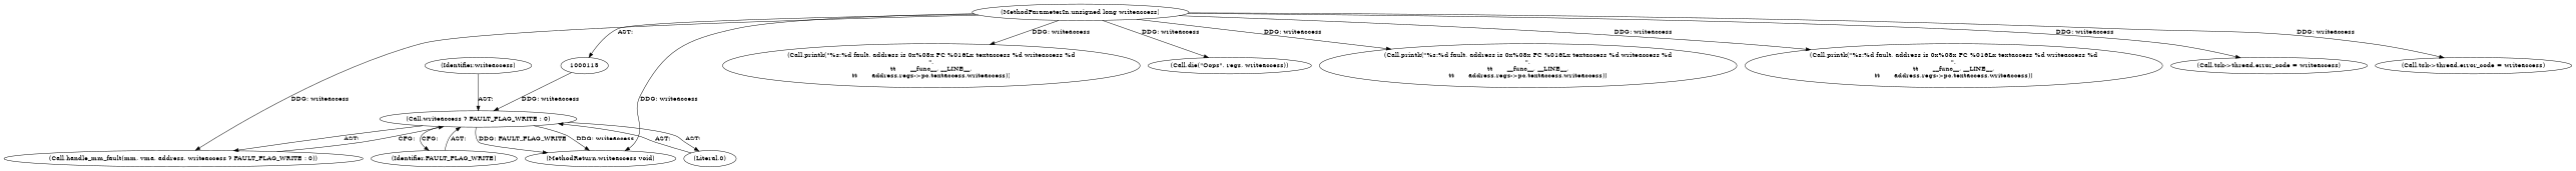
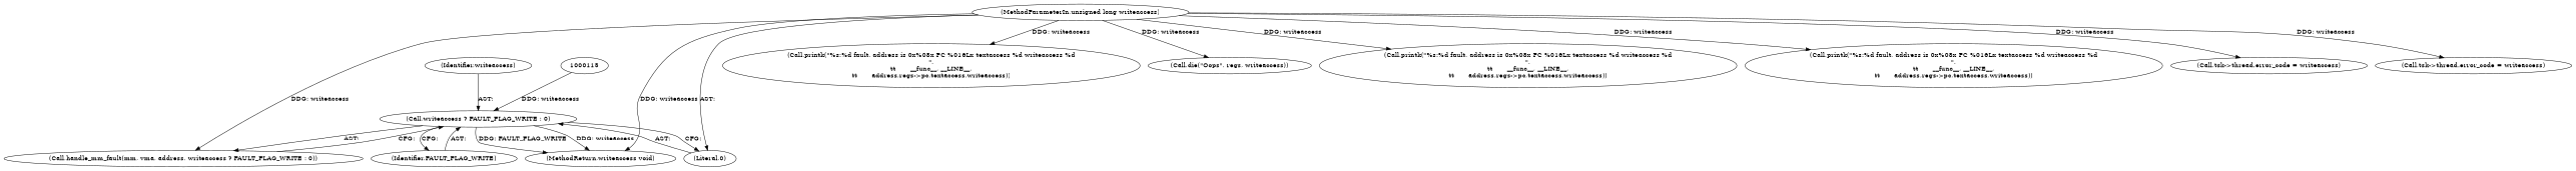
  digraph {
    n1 [label="(Call,writeaccess ? FAULT_FLAG_WRITE : 0)"]
    n2 [label="(MethodReturn,writeaccess void)"]
    n3 [label="(Literal,0)"]
    n4 [label="(Identifier,FAULT_FLAG_WRITE)"]
    n5 [label="(Call,handle_mm_fault(mm, vma, address, writeaccess ? FAULT_FLAG_WRITE : 0))"]
    n6 [label="(MethodParameterIn,unsigned long writeaccess)"]
    n7 [label="(Call,printk(\"%s:%d fault, address is 0x%08x PC %016Lx textaccess %d writeaccess %d\n\",\n\t\t       __func__, __LINE__,\n\t\t       address,regs->pc,textaccess,writeaccess))"]
    n8 [label="(Call,die(\"Oops\", regs, writeaccess))"]
    n9 [label="(Call,printk(\"%s:%d fault, address is 0x%08x PC %016Lx textaccess %d writeaccess %d\n\",\n\t\t       __func__, __LINE__,\n\t\t       address,regs->pc,textaccess,writeaccess))"]
    n10 [label="(Call,printk(\"%s:%d fault, address is 0x%08x PC %016Lx textaccess %d writeaccess %d\n\",\n\t\t       __func__, __LINE__,\n\t\t       address,regs->pc,textaccess,writeaccess))"]
    n11 [label="(Call,tsk->thread.error_code = writeaccess)"]
    n12 [label="(Call,tsk->thread.error_code = writeaccess)"]
    1000115
    n14 [label="(Identifier,writeaccess)"]
    n1 -> n2 [label="DDG: FAULT_FLAG_WRITE"]
    n1 -> n2 [label="DDG: writeaccess"]
-   n1 -> n3 [label="AST: "]
+   n1 -> n3 [label="CFG: "]
    n1 -> n4 [label="CFG: "]
    n1 -> n5 [label="AST: "]
    n3 -> n1 [label="AST: "]
    n4 -> n1 [label="AST: "]
    n5 -> n1 [label="CFG: "]
    n6 -> n2 [label="DDG: writeaccess"]
    n6 -> n5 [label="DDG: writeaccess"]
    n6 -> n7 [label="DDG: writeaccess"]
    n6 -> n8 [label="DDG: writeaccess"]
    n6 -> n9 [label="DDG: writeaccess"]
    n6 -> n10 [label="DDG: writeaccess"]
    n6 -> n11 [label="DDG: writeaccess"]
    n6 -> n12 [label="DDG: writeaccess"]
-   n6 -> 1000115 [label="AST: "]
+   n6 -> n3 [label="AST: "]
    1000115 -> n1 [label="DDG: writeaccess"]
    n14 -> n1 [label="AST: "]
  }
